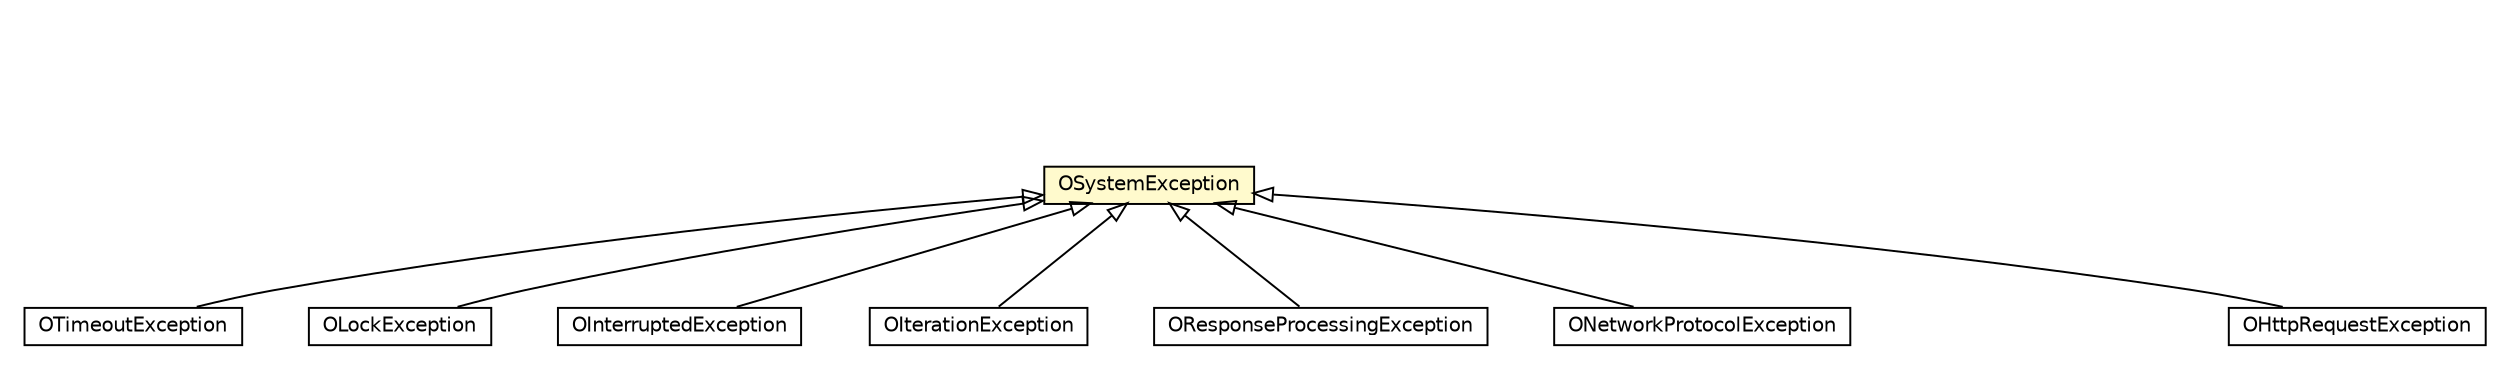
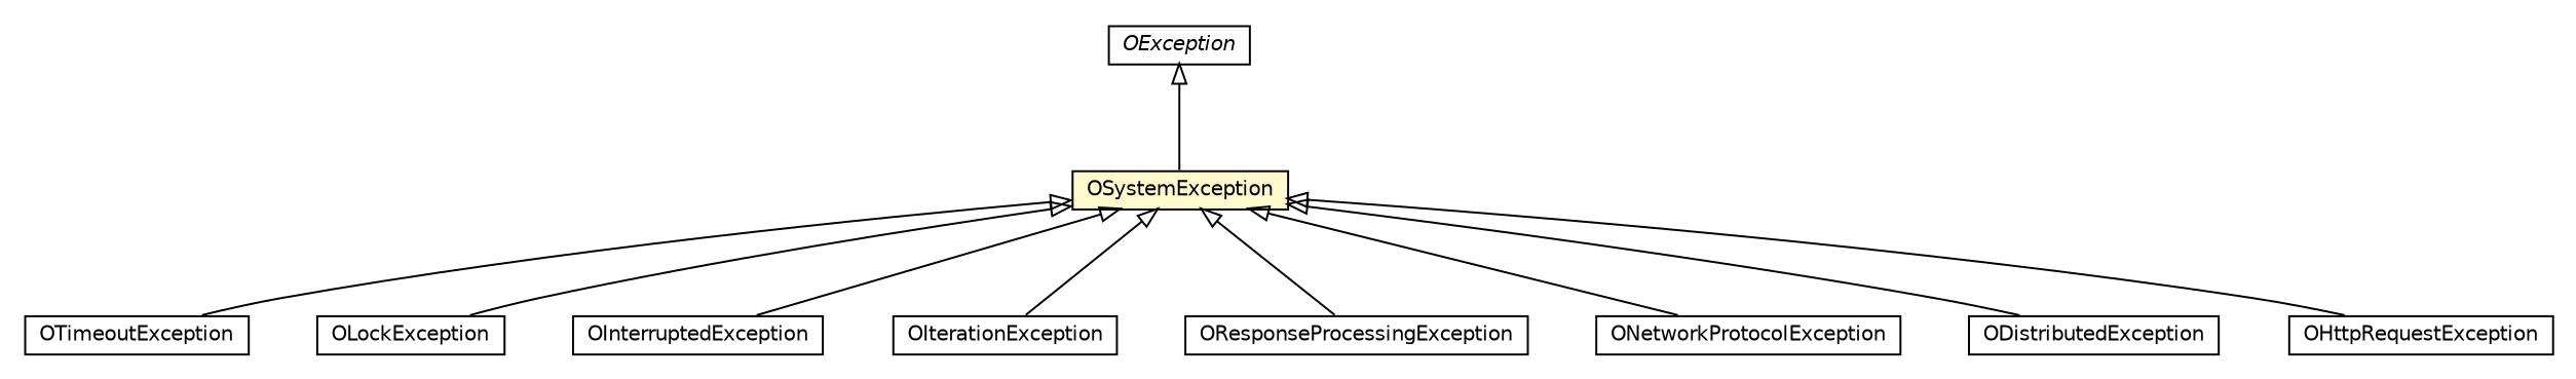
  digraph {
    nodesep=0.25
    ranksep=0.5
    node [fontcolor=black fontname=Helvetica fontsize=10.0 shape=plaintext]
    edge [arrowtail=empty dir=back fontname=Helvetica fontsize=10 headport=p labelfontname=Helvetica labelfontsize=10 tailport=p]
    n1 [label=<<table title="com.orientechnologies.common.concur.OTimeoutException" border="0" cellborder="1" cellspacing="0" cellpadding="2" port="p" href="../concur/OTimeoutException.html"> 		<tr><td><table border="0" cellspacing="0" cellpadding="1"> <tr><td align="center" balign="center"> OTimeoutException </td></tr> 		</table></td></tr> 		</table>>]
    n2 [label=<<table title="com.orientechnologies.common.concur.lock.OLockException" border="0" cellborder="1" cellspacing="0" cellpadding="2" port="p" href="../concur/lock/OLockException.html"> 		<tr><td><table border="0" cellspacing="0" cellpadding="1"> <tr><td align="center" balign="center"> OLockException </td></tr> 		</table></td></tr> 		</table>>]
    n3 [label=<<table title="com.orientechnologies.common.concur.lock.OInterruptedException" border="0" cellborder="1" cellspacing="0" cellpadding="2" port="p" href="../concur/lock/OInterruptedException.html"> 		<tr><td><table border="0" cellspacing="0" cellpadding="1"> <tr><td align="center" balign="center"> OInterruptedException </td></tr> 		</table></td></tr> 		</table>>]
+   n4 [label=<<table title="com.orientechnologies.common.exception.OException" border="0" cellborder="1" cellspacing="0" cellpadding="2" port="p" href="./OException.html"> 		<tr><td><table border="0" cellspacing="0" cellpadding="1"> <tr><td align="center" balign="center"><font face="Helvetica-Oblique"> OException </font></td></tr> 		</table></td></tr> 		</table>>]
    n5 [label=<<table title="com.orientechnologies.common.exception.OSystemException" border="0" cellborder="1" cellspacing="0" cellpadding="2" port="p" bgcolor="lemonChiffon" href="./OSystemException.html"> 		<tr><td><table border="0" cellspacing="0" cellpadding="1"> <tr><td align="center" balign="center"> OSystemException </td></tr> 		</table></td></tr> 		</table>>]
    n6 [label=<<table title="com.orientechnologies.orient.core.iterator.OIterationException" border="0" cellborder="1" cellspacing="0" cellpadding="2" port="p" href="../../orient/core/iterator/OIterationException.html"> 		<tr><td><table border="0" cellspacing="0" cellpadding="1"> <tr><td align="center" balign="center"> OIterationException </td></tr> 		</table></td></tr> 		</table>>]
    n7 [label=<<table title="com.orientechnologies.orient.enterprise.channel.binary.OResponseProcessingException" border="0" cellborder="1" cellspacing="0" cellpadding="2" port="p" href="../../orient/enterprise/channel/binary/OResponseProcessingException.html"> 		<tr><td><table border="0" cellspacing="0" cellpadding="1"> <tr><td align="center" balign="center"> OResponseProcessingException </td></tr> 		</table></td></tr> 		</table>>]
    n8 [label=<<table title="com.orientechnologies.orient.enterprise.channel.binary.ONetworkProtocolException" border="0" cellborder="1" cellspacing="0" cellpadding="2" port="p" href="../../orient/enterprise/channel/binary/ONetworkProtocolException.html"> 		<tr><td><table border="0" cellspacing="0" cellpadding="1"> <tr><td align="center" balign="center"> ONetworkProtocolException </td></tr> 		</table></td></tr> 		</table>>]
+   n9 [label=<<table title="com.orientechnologies.orient.server.distributed.ODistributedException" border="0" cellborder="1" cellspacing="0" cellpadding="2" port="p" href="../../orient/server/distributed/ODistributedException.html"> 		<tr><td><table border="0" cellspacing="0" cellpadding="1"> <tr><td align="center" balign="center"> ODistributedException </td></tr> 		</table></td></tr> 		</table>>]
    n10 [label=<<table title="com.orientechnologies.orient.server.network.protocol.http.OHttpRequestException" border="0" cellborder="1" cellspacing="0" cellpadding="2" port="p" href="../../orient/server/network/protocol/http/OHttpRequestException.html"> 		<tr><td><table border="0" cellspacing="0" cellpadding="1"> <tr><td align="center" balign="center"> OHttpRequestException </td></tr> 		</table></td></tr> 		</table>>]
+   n4 -> n5
    n5 -> n1
    n5 -> n2
    n5 -> n3
    n5 -> n6
    n5 -> n7
    n5 -> n8
+   n5 -> n9
    n5 -> n10
  }
